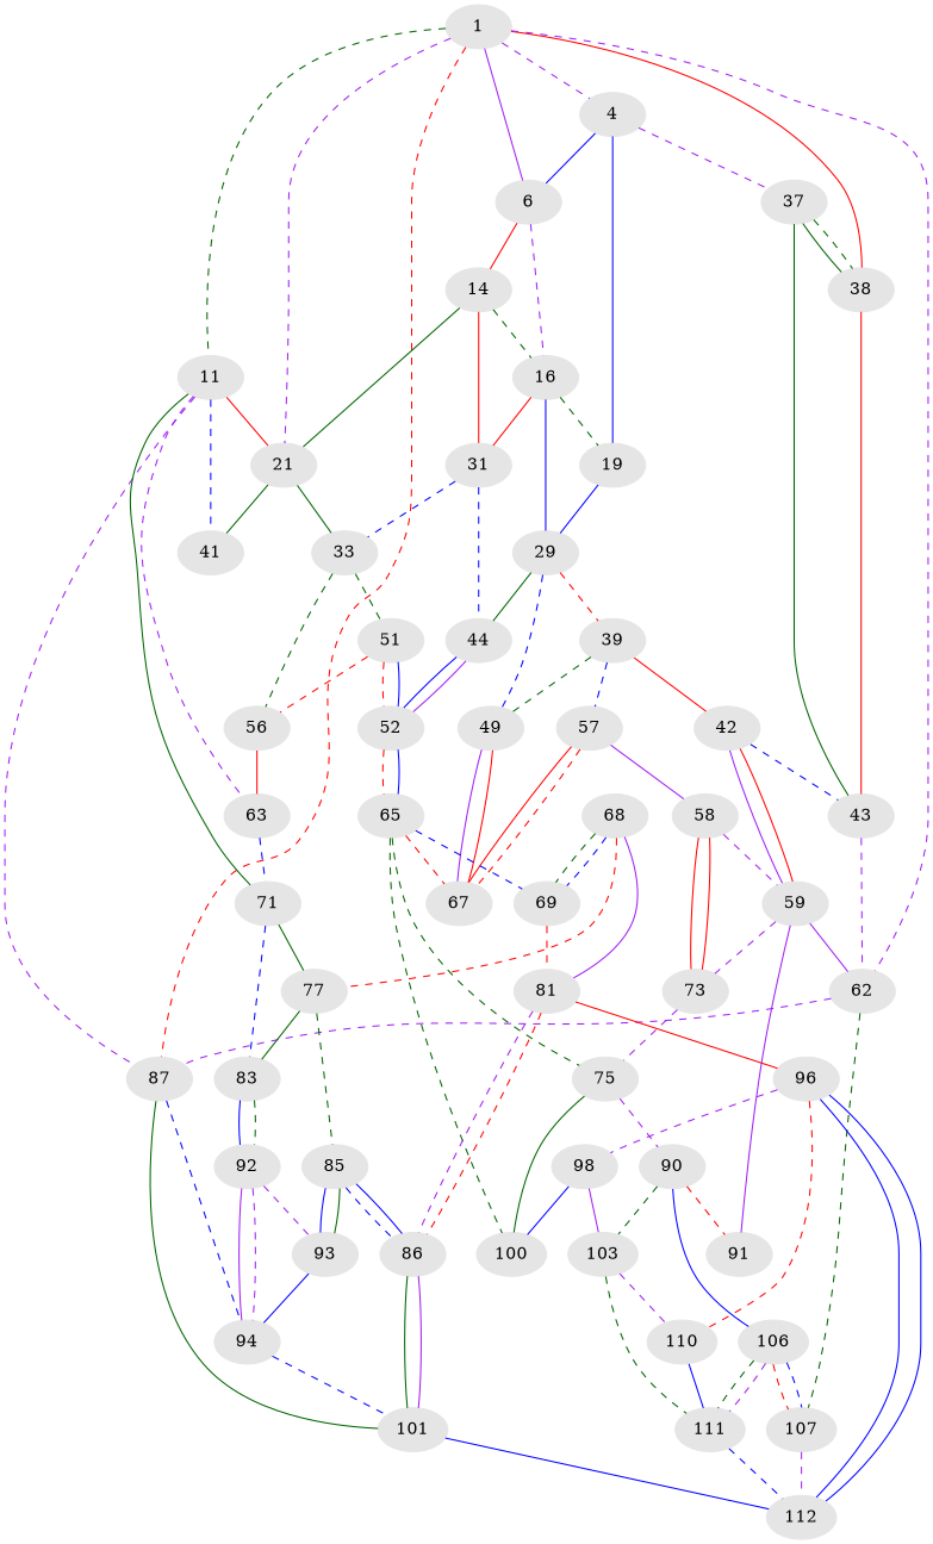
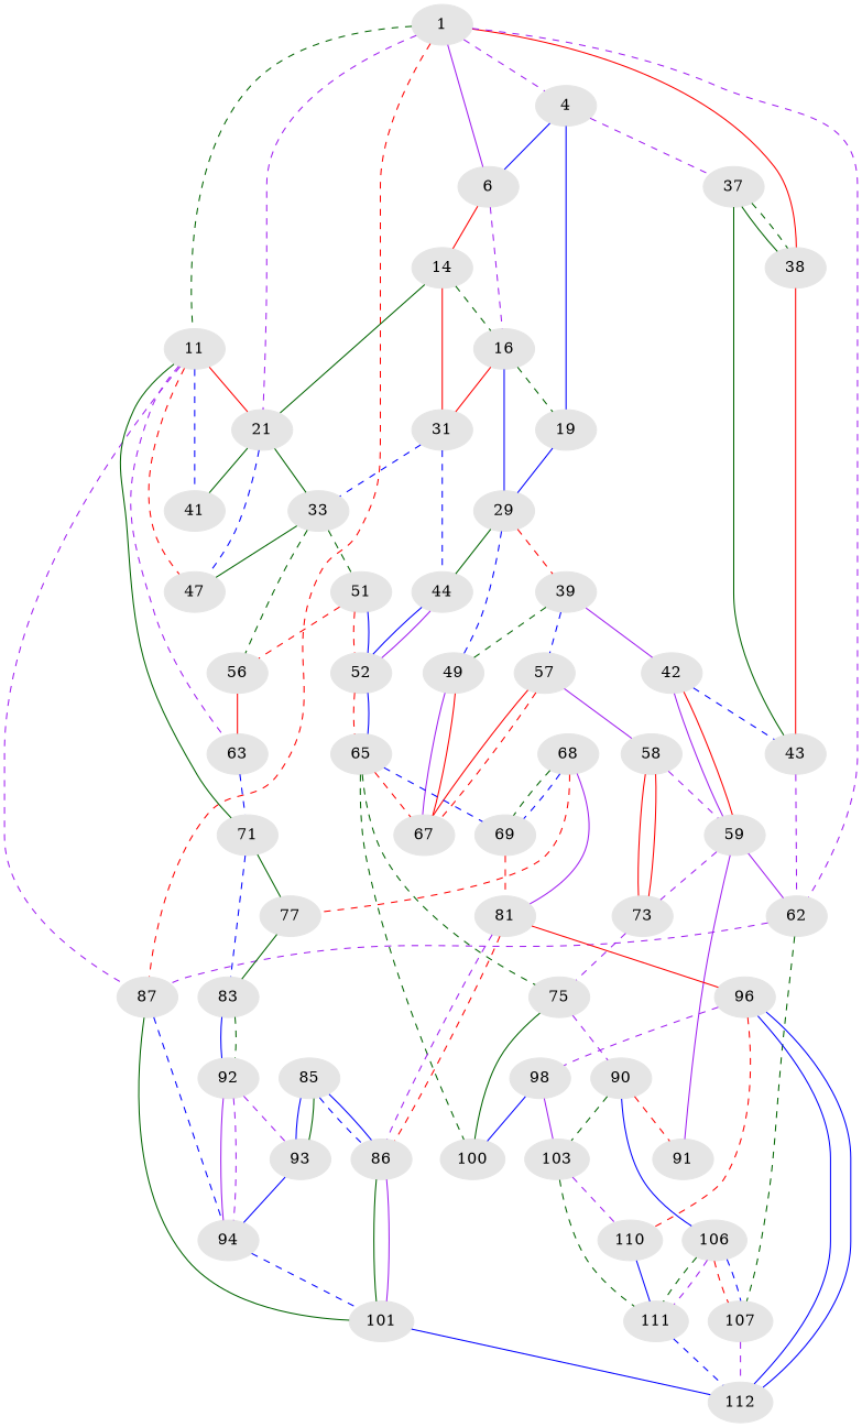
  graph {
    node [color=gray90 style=filled]
    edge [color=blue style=dashed]
    1 [super="+2+8"]
    4 [super="+5+28"]
    6 [super="+7"]
    11 [super="+54+12"]
    21 [super="+46+22"]
    38
    62 [super="+80"]
    87 [super="+88"]
    19 [super="+26"]
    37
    14 [super="+15"]
    16 [super="+17+24"]
    41
+   47
    63 [super="+64"]
    71 [super="+72"]
    33 [super="+34+48"]
    43 [super="+53"]
    107
    101 [super="+102"]
    94 [super="+95"]
    29 [super="+30+45"]
    31 [super="+32"]
    77 [super="+84"]
    83
    44
    39 [super="+40+50"]
    49
    51
    56
    42
    57
    52
    67
    59 [super="+60"]
    58
    73 [super="+76"]
    91
    65 [super="+66"]
    69
    75 [super="+89"]
    100
    112 [super="+114"]
    68 [super="+78"]
    81 [super="+82"]
    90 [super="+104"]
    85
    86
    96 [super="+97"]
    92
    103 [super="+108"]
    106
    93
    98 [super="+99"]
    110
    111 [super="+113"]
    1 -- 4 [color=purple]
    1 -- 6 [color=purple style=solid]
    1 -- 11 [color=darkgreen weight=2]
    1 -- 21 [color=purple]
    1 -- 38 [color=red style=solid]
    1 -- 62 [color=purple]
    1 -- 87 [color=red]
    4 -- 6 [style=solid]
    4 -- 19 [style=solid weight=2]
    4 -- 37 [color=purple]
    6 -- 14 [color=red style=solid]
    6 -- 16 [color=purple]
    11 -- 21 [color=red style=solid]
    11 -- 87 [color=purple]
    11 -- 41 [weight=2]
+   11 -- 47 [color=red]
    11 -- 63 [color=purple]
    11 -- 71 [color=darkgreen style=solid]
    21 -- 41 [color=darkgreen style=solid]
+   21 -- 47
    21 -- 33 [color=darkgreen style=solid]
    38 -- 43 [color=red style=solid]
    62 -- 87 [color=purple]
    62 -- 107 [color=darkgreen]
    87 -- 101 [color=darkgreen style=solid]
    87 -- 94
    19 -- 29 [style=solid]
    37 -- 38 [color=darkgreen style=solid]
    37 -- 38 [color=darkgreen]
    37 -- 43 [color=darkgreen style=solid]
    14 -- 21 [color=darkgreen style=solid]
    14 -- 16 [color=darkgreen]
    14 -- 31 [color=red style=solid]
    16 -- 19 [color=darkgreen]
    16 -- 29 [style=solid]
    16 -- 31 [color=red style=solid]
    63 -- 71
    71 -- 77 [color=darkgreen style=solid]
    71 -- 83
+   33 -- 47 [color=darkgreen style=solid]
    33 -- 51 [color=darkgreen]
    33 -- 56 [color=darkgreen]
    43 -- 62 [color=purple]
    107 -- 112 [color=purple]
    101 -- 112 [style=solid]
    94 -- 101
    29 -- 44 [color=darkgreen style=solid]
    29 -- 39 [color=red]
    29 -- 49
    31 -- 33
    31 -- 44
    77 -- 83 [color=darkgreen style=solid]
-   77 -- 85 [color=darkgreen]
    83 -- 92 [style=solid]
    83 -- 92 [color=darkgreen]
    44 -- 52 [style=solid]
    44 -- 52 [color=purple style=solid]
    39 -- 49 [color=darkgreen]
-   39 -- 42 [color=red style=solid]
+   39 -- 42 [color=purple style=solid]
    39 -- 57
    49 -- 67 [color=purple style=solid]
    49 -- 67 [color=red style=solid]
    51 -- 56 [color=red]
    51 -- 52 [color=red]
    51 -- 52 [style=solid]
    56 -- 63 [color=red style=solid]
    42 -- 43
    42 -- 59 [color=purple style=solid]
    42 -- 59 [color=red style=solid]
    57 -- 67 [color=red style=solid]
    57 -- 67 [color=red]
    57 -- 58 [color=purple style=solid]
    52 -- 65 [color=red]
    52 -- 65 [style=solid]
    59 -- 62 [color=purple style=solid]
    59 -- 73 [color=purple weight=2]
    59 -- 91 [color=purple style=solid]
    58 -- 59 [color=purple]
    58 -- 73 [color=red style=solid]
    58 -- 73 [color=red style=solid]
    73 -- 75 [color=purple]
    65 -- 67 [color=red]
    65 -- 69
    65 -- 75 [color=darkgreen]
    65 -- 100 [color=darkgreen]
    69 -- 81 [color=red]
    75 -- 100 [color=darkgreen style=solid]
    75 -- 90 [color=purple]
    68 -- 77 [color=red]
    68 -- 69 [color=darkgreen]
    68 -- 69
    68 -- 81 [color=purple style=solid]
    81 -- 86 [color=purple]
    81 -- 86 [color=red]
    81 -- 96 [color=red style=solid]
    90 -- 91 [color=red weight=2]
    90 -- 103 [color=darkgreen]
    90 -- 106 [style=solid]
    85 -- 86
    85 -- 86 [style=solid]
    85 -- 93 [style=solid]
    85 -- 93 [color=darkgreen style=solid]
    86 -- 101 [color=darkgreen style=solid]
    86 -- 101 [color=purple style=solid]
    96 -- 112 [style=solid]
    96 -- 112 [style=solid]
    96 -- 98 [color=purple]
    96 -- 110 [color=red]
    92 -- 94 [color=purple style=solid]
    92 -- 94 [color=purple]
    92 -- 93 [color=purple]
    103 -- 110 [color=purple]
    103 -- 111 [color=darkgreen]
    106 -- 107 [color=red]
    106 -- 107
    106 -- 111 [color=darkgreen]
    106 -- 111 [color=purple]
    93 -- 94 [style=solid]
    98 -- 100 [style=solid]
    98 -- 103 [color=purple style=solid]
    110 -- 111 [style=solid]
    111 -- 112
  }
